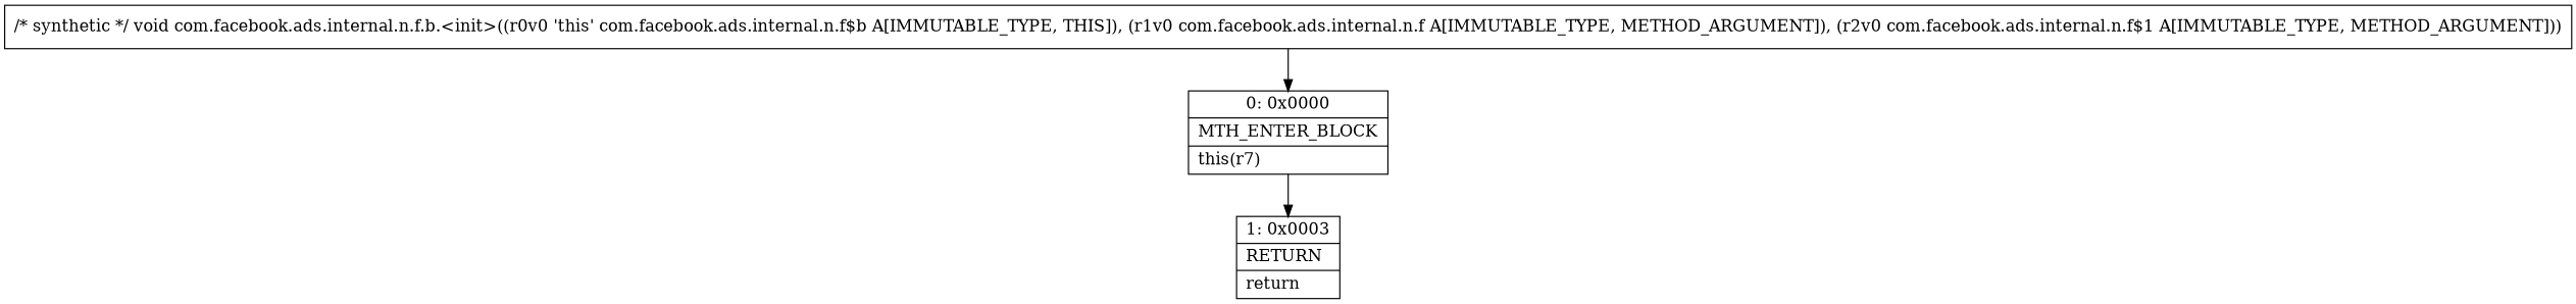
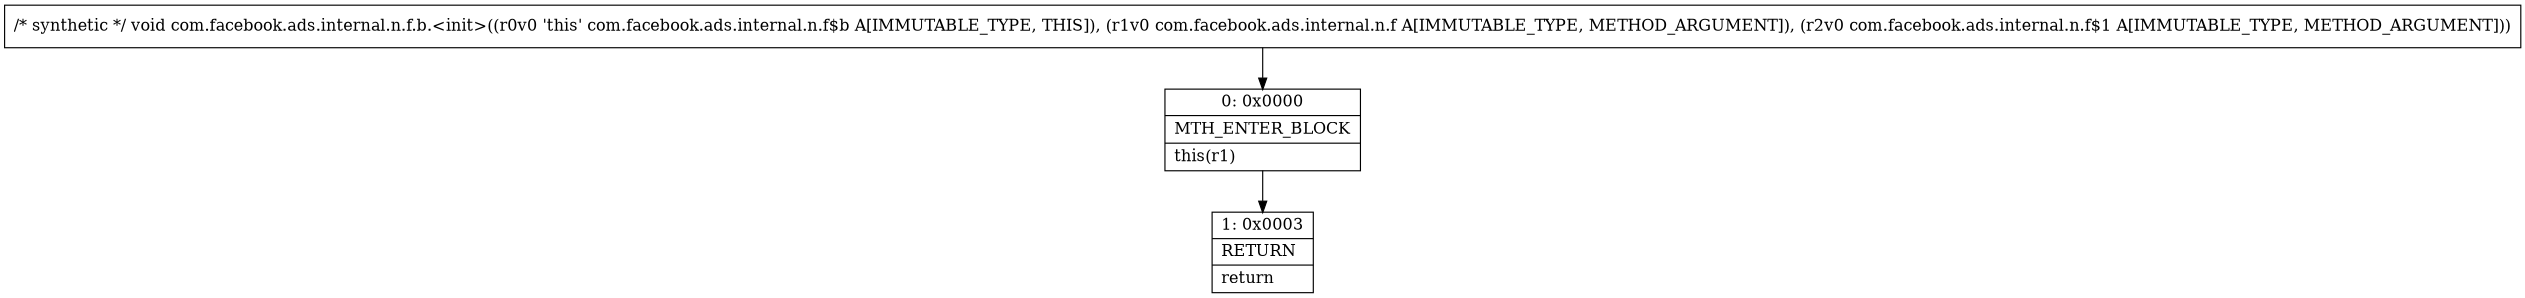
  digraph {
    node [shape=record]
-   n1 [label="{0\:\ 0x0000|MTH_ENTER_BLOCK\l|this(r7)\l}"]
+   n1 [label="{0\:\ 0x0000|MTH_ENTER_BLOCK\l|this(r1)\l}"]
    n2 [label="{1\:\ 0x0003|RETURN\l|return\l}"]
    n3 [label="{\/* synthetic *\/ void com.facebook.ads.internal.n.f.b.\<init\>((r0v0 'this' com.facebook.ads.internal.n.f$b A[IMMUTABLE_TYPE, THIS]), (r1v0 com.facebook.ads.internal.n.f A[IMMUTABLE_TYPE, METHOD_ARGUMENT]), (r2v0 com.facebook.ads.internal.n.f$1 A[IMMUTABLE_TYPE, METHOD_ARGUMENT])) }"]
    n1 -> n2
    n3 -> n1
  }
